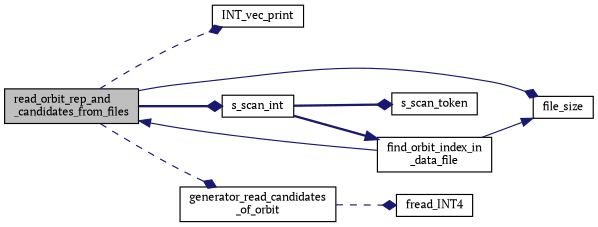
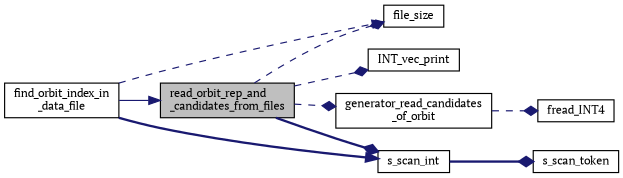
  digraph {
    fontname="PT Serif"
    rankdir=LR
    node [color=black fillcolor=white fontname="PT Serif" fontsize=10 shape=record style=filled]
    edge [arrowhead=diamond color=midnightblue fontname="PT Serif" fontsize=10 labelfontname=Helvetica labelfontsize=10 style=dashed]
    n1 [fillcolor=grey75 fontcolor=black height=0.2 label="read_orbit_rep_and\l_candidates_from_files" width=0.4]
    n2 [height=0.2 label=INT_vec_print width=0.4]
    n3 [height=0.2 label=file_size width=0.4]
    n4 [height=0.2 label=s_scan_int width=0.4]
    n5 [height=0.2 label="generator_read_candidates\l_of_orbit" width=0.4]
    n6 [height=0.2 label=s_scan_token width=0.4]
    n7 [height=0.2 label="find_orbit_index_in\l_data_file" width=0.4]
    n8 [height=0.2 label=fread_INT4 width=0.4]
    n1 -> n2
-   n1 -> n3 [style=solid]
+   n1 -> n3
    n1 -> n4 [style=bold]
    n1 -> n5
    n4 -> n6 [style=bold]
    n5 -> n8
    n7 -> n1 [arrowhead=normal style=solid]
-   n7 -> n3 [arrowhead=normal style=solid]
-   n4 -> n7 [arrowhead=normal style=bold]
+   n7 -> n3 [arrowhead=normal]
+   n7 -> n4 [arrowhead=normal style=bold]
  }
